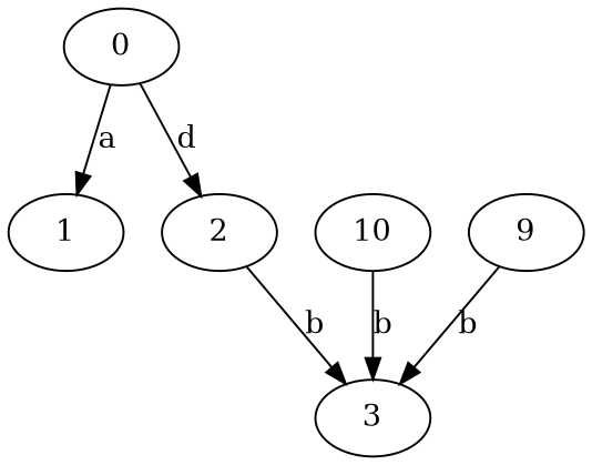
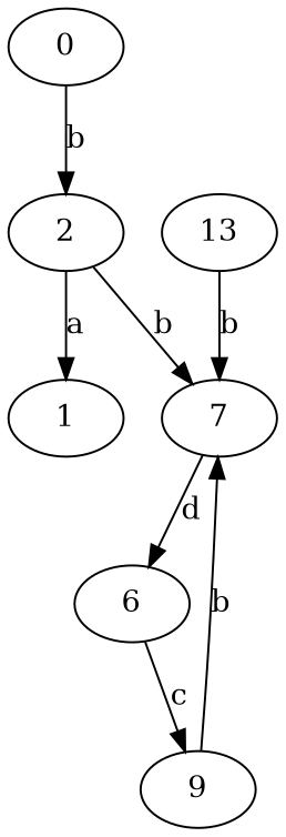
  strict digraph {
    0
    1
    2
-   3
-   10
+   3 [label=7]
+   10 [label=13]
    n6 [label=9]
-   0 -> 1 [label=a]
-   0 -> 2 [label=d]
+   6
+   2 -> 1 [label=a]
+   0 -> 2 [label=b]
    2 -> 3 [label=b]
+   3 -> 6 [label=d]
    10 -> 3 [label=b]
    n6 -> 3 [label=b]
+   6 -> n6 [label=c]
  }
